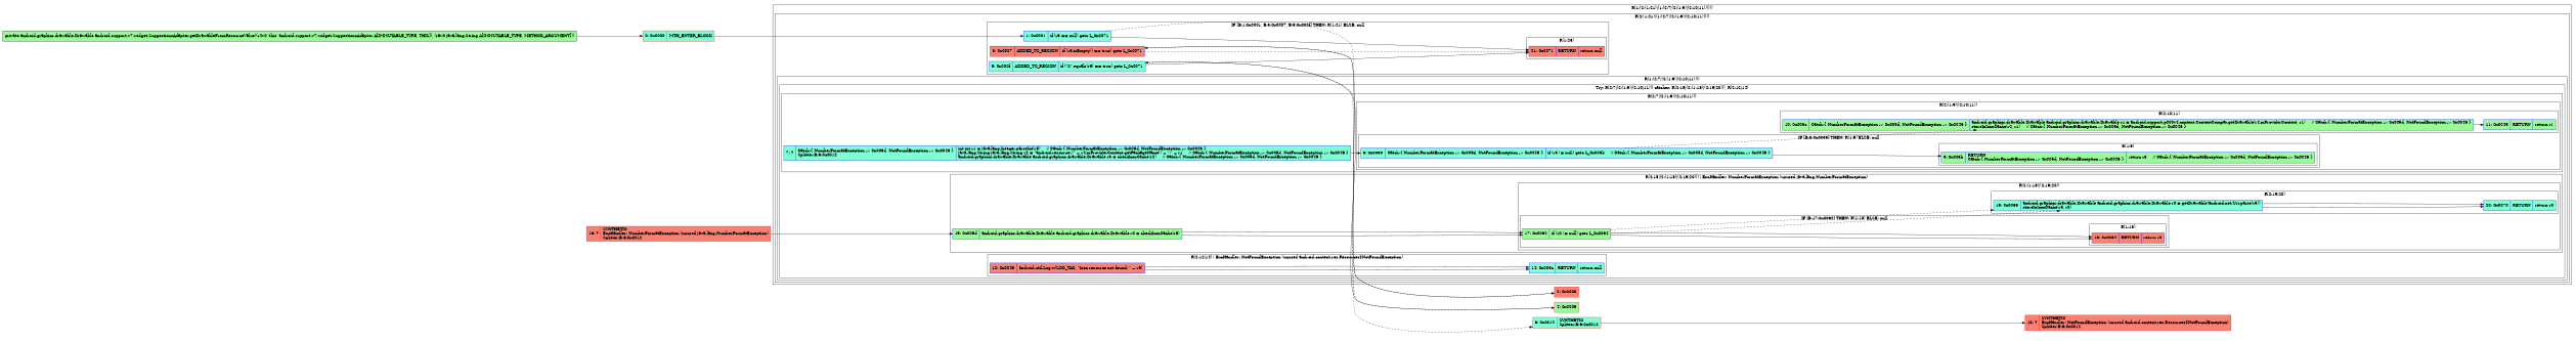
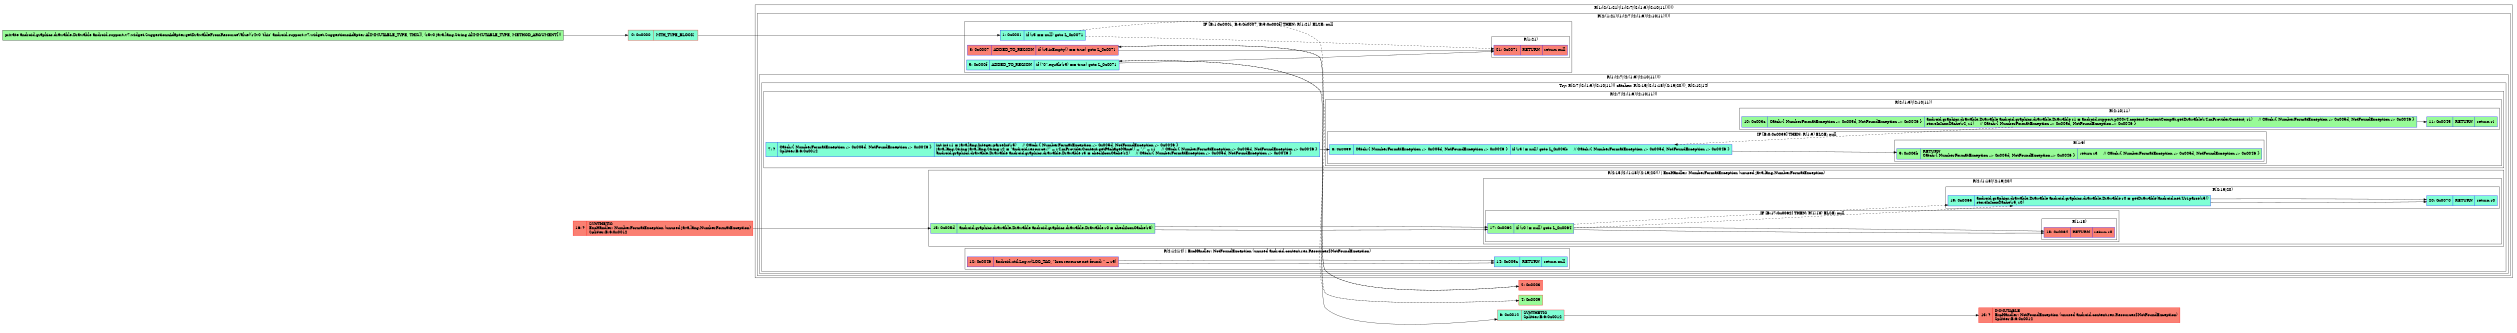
  digraph {
    rankdir=LR
    node [color=blue fillcolor=aquamarine shape=record style=filled]
    n1 [fillcolor=salmon label="{21\:\ 0x0071|RETURN\l|return null\l}"]
    n2 [label="{1\:\ 0x0001|if (r5 == null) goto L_0x0071\l}"]
    n3 [fillcolor=salmon label="{3\:\ 0x0007|ADDED_TO_REGION\l|if (r5.isEmpty() == true) goto L_0x0071\l}"]
    n4 [label="{5\:\ 0x000f|ADDED_TO_REGION\l|if (\"0\".equals(r5) == true) goto L_0x0071\l}"]
    n5 [fillcolor=palegreen label="{9\:\ 0x003b|RETURN\lCatch:\{ NumberFormatException \-\> 0x005d, NotFoundException \-\> 0x0046 \}\l|return r3     \/\/ Catch:\{ NumberFormatException \-\> 0x005d, NotFoundException \-\> 0x0046 \}\l}"]
    n6 [label="{8\:\ 0x0039|Catch:\{ NumberFormatException \-\> 0x005d, NotFoundException \-\> 0x0046 \}\l|if (r3 != null) goto L_0x003b     \/\/ Catch:\{ NumberFormatException \-\> 0x005d, NotFoundException \-\> 0x0046 \}\l}"]
    n7 [fillcolor=palegreen label="{10\:\ 0x003c|Catch:\{ NumberFormatException \-\> 0x005d, NotFoundException \-\> 0x0046 \}\l|android.graphics.drawable.Drawable android.graphics.drawable.Drawable r1 = android.support.p000v4.content.ContextCompat.getDrawable(r4.mProviderContext, r1)     \/\/ Catch:\{ NumberFormatException \-\> 0x005d, NotFoundException \-\> 0x0046 \}\lstoreInIconCache(r2, r1)     \/\/ Catch:\{ NumberFormatException \-\> 0x005d, NotFoundException \-\> 0x0046 \}\l}"]
    n8 [fillcolor=palegreen label="{11\:\ 0x0045|RETURN\l|return r1\l}"]
    n9 [label="{7\:\ ?|Catch:\{ NumberFormatException \-\> 0x005d, NotFoundException \-\> 0x0046 \}\lSplitter:B:6:0x0012\l|int int r1 = java.lang.Integer.parseInt(r5)     \/\/ Catch:\{ NumberFormatException \-\> 0x005d, NotFoundException \-\> 0x0046 \}\ljava.lang.String java.lang.String r2 = \"android.resource:\/\/\" + r4.mProviderContext.getPackageName() + \"\/\" + r1     \/\/ Catch:\{ NumberFormatException \-\> 0x005d, NotFoundException \-\> 0x0046 \}\landroid.graphics.drawable.Drawable android.graphics.drawable.Drawable r3 = checkIconCache(r2)     \/\/ Catch:\{ NumberFormatException \-\> 0x005d, NotFoundException \-\> 0x0046 \}\l}"]
    n10 [fillcolor=salmon label="{18\:\ 0x0064|RETURN\l|return r0\l}"]
    n11 [fillcolor=palegreen label="{17\:\ 0x0062|if (r0 != null) goto L_0x0064\l}"]
    n12 [label="{19\:\ 0x0065|android.graphics.drawable.Drawable android.graphics.drawable.Drawable r0 = getDrawable(android.net.Uri.parse(r5))\lstoreInIconCache(r5, r0)\l}"]
    n13 [label="{20\:\ 0x0070|RETURN\l|return r0\l}"]
    n14 [fillcolor=palegreen label="{15\:\ 0x005d|android.graphics.drawable.Drawable android.graphics.drawable.Drawable r0 = checkIconCache(r5)\l}"]
    n15 [fillcolor=salmon label="{12\:\ 0x0046|android.util.Log.w(LOG_TAG, \"Icon resource not found: \" + r5)\l}"]
    n16 [label="{14\:\ 0x005c|RETURN\l|return null\l}"]
    n17 [color=red fillcolor=salmon label="{2\:\ 0x0003}"]
    n18 [color=red fillcolor=palegreen label="{4\:\ 0x0009}"]
    n19 [color=red label="{6\:\ 0x0012|SYNTHETIC\lSplitter:B:6:0x0012\l}"]
-   n20 [color=red fillcolor=salmon label="{13\:\ ?|SYNTHETIC\lExcHandler: NotFoundException (unused android.content.res.Resources$NotFoundException)\lSplitter:B:6:0x0012\l}"]
-   n21 [color=red label="{0\:\ 0x0000|MTH_ENTER_BLOCK\l}"]
+   n20 [color=red fillcolor=salmon label="{13\:\ ?|IMMUTABLE\lExcHandler: NotFoundException (unused android.content.res.Resources$NotFoundException)\lSplitter:B:6:0x0012\l}"]
+   n21 [color=red label="{0\:\ 0x0000|MTH_TYPE_BLOCK\l}"]
    n22 [color=red fillcolor=salmon label="{16\:\ ?|SYNTHETIC\lExcHandler: NumberFormatException (unused java.lang.NumberFormatException)\lSplitter:B:6:0x0012\l}"]
    n23 [fillcolor=palegreen label="{private android.graphics.drawable.Drawable android.support.v7.widget.SuggestionsAdapter.getDrawableFromResourceValue((r4v0 'this' android.support.v7.widget.SuggestionsAdapter A[IMMUTABLE_TYPE, THIS]), (r5v0 java.lang.String A[IMMUTABLE_TYPE, METHOD_ARGUMENT])) }" color=""]
    subgraph cluster_1 {
      label="R(1:(2:(1:21)|(1:(2:7|(2:(1:9)|(2:10|11))))))"
      subgraph cluster_2 {
        label="R(2:(1:21)|(1:(2:7|(2:(1:9)|(2:10|11)))))"
        subgraph cluster_3 {
          label="IF [B:1:0x0001, B:3:0x0007, B:5:0x000f] THEN: R(1:21) ELSE: null"
          n2
          n3
          n4
          subgraph cluster_4 {
-           label="R(1:23)"
+           label="R(1:21)"
            n1
          }
        }
        subgraph cluster_5 {
          label="R(1:(2:7|(2:(1:9)|(2:10|11))))"
          subgraph cluster_6 {
            label="Try: R(2:7|(2:(1:9)|(2:10|11))) catches: R(2:15|(2:(1:18)|(2:19|20))), R(2:12|14)"
            subgraph cluster_7 {
              label="R(2:7|(2:(1:9)|(2:10|11)))"
              n9
              subgraph cluster_8 {
                label="R(2:(1:9)|(2:10|11))"
                subgraph cluster_9 {
                  label="IF [B:8:0x0039] THEN: R(1:9) ELSE: null"
                  n6
                  subgraph cluster_10 {
                    label="R(1:9)"
                    n5
                  }
                }
                subgraph cluster_11 {
                  label="R(2:10|11)"
                  n7
                  n8
                }
              }
            }
            subgraph cluster_12 {
              label="R(2:15|(2:(1:18)|(2:19|20))) | ExcHandler: NumberFormatException (unused java.lang.NumberFormatException)\l"
              n14
              subgraph cluster_13 {
                label="R(2:(1:18)|(2:19|20))"
                subgraph cluster_14 {
                  label="IF [B:17:0x0062] THEN: R(1:18) ELSE: null"
                  n11
                  subgraph cluster_15 {
                    label="R(1:18)"
                    n10
                  }
                }
                subgraph cluster_16 {
                  label="R(2:19|20)"
                  n12
                  n13
                }
              }
            }
            subgraph cluster_17 {
              label="R(2:12|14) | ExcHandler: NotFoundException (unused android.content.res.Resources$NotFoundException)\l"
              n15
              n16
            }
          }
        }
      }
    }
    subgraph cluster_18 {
      label="R(2:15|(2:(1:18)|(2:19|20))) | ExcHandler: NumberFormatException (unused java.lang.NumberFormatException)\l"
      subgraph cluster_19 {
        label="R(2:(1:18)|(2:19|20))"
        subgraph cluster_20 {
          label="IF [B:17:0x0062] THEN: R(1:18) ELSE: null"
          subgraph cluster_21 {
            label="R(1:18)"
          }
        }
        subgraph cluster_22 {
          label="R(2:19|20)"
        }
      }
    }
    subgraph cluster_23 {
      label="R(2:12|14) | ExcHandler: NotFoundException (unused android.content.res.Resources$NotFoundException)\l"
    }
-   n2 -> n1
+   n2 -> n1 [style=dashed]
    n2 -> n17 [style=dashed]
-   n3 -> n1 [style=dashed]
+   n3 -> n1
    n3 -> n18 [style=dashed]
    n4 -> n1
-   n4 -> n19 [style=dashed]
+   n4 -> n19 [style=solid]
    n6 -> n5
-   n6 -> n7 [style=dashed]
+   n7 -> n6 [style=dashed]
    n7 -> n8
    n9 -> n6
    n11 -> n10
    n11 -> n10
    n11 -> n12 [style=dashed]
    n11 -> n12 [style=dashed]
    n12 -> n13
    n12 -> n13
    n14 -> n11
    n14 -> n11
    n15 -> n16
    n15 -> n16
    n17 -> n3
-   n18 -> n4
+   n18 -> n4 [style=dashed]
    n19 -> n20
    n21 -> n2
    n22 -> n14
    n23 -> n21
  }
